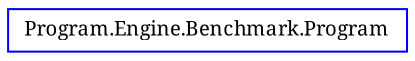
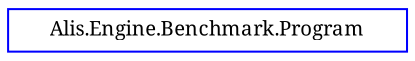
  digraph {
    rankdir=LR
    fontname="Noto Serif"
-   n1 [color=blue fillcolor=white fontname="Noto Serif" fontsize=10 height=0.2 label="Program.Engine.Benchmark.Program" shape=record style=filled width=0.4]
+   n1 [color=blue fillcolor=white fontname="Noto Serif" fontsize=10 height=0.2 label="Alis.Engine.Benchmark.Program" shape=record style=filled width=0.4]
  }
